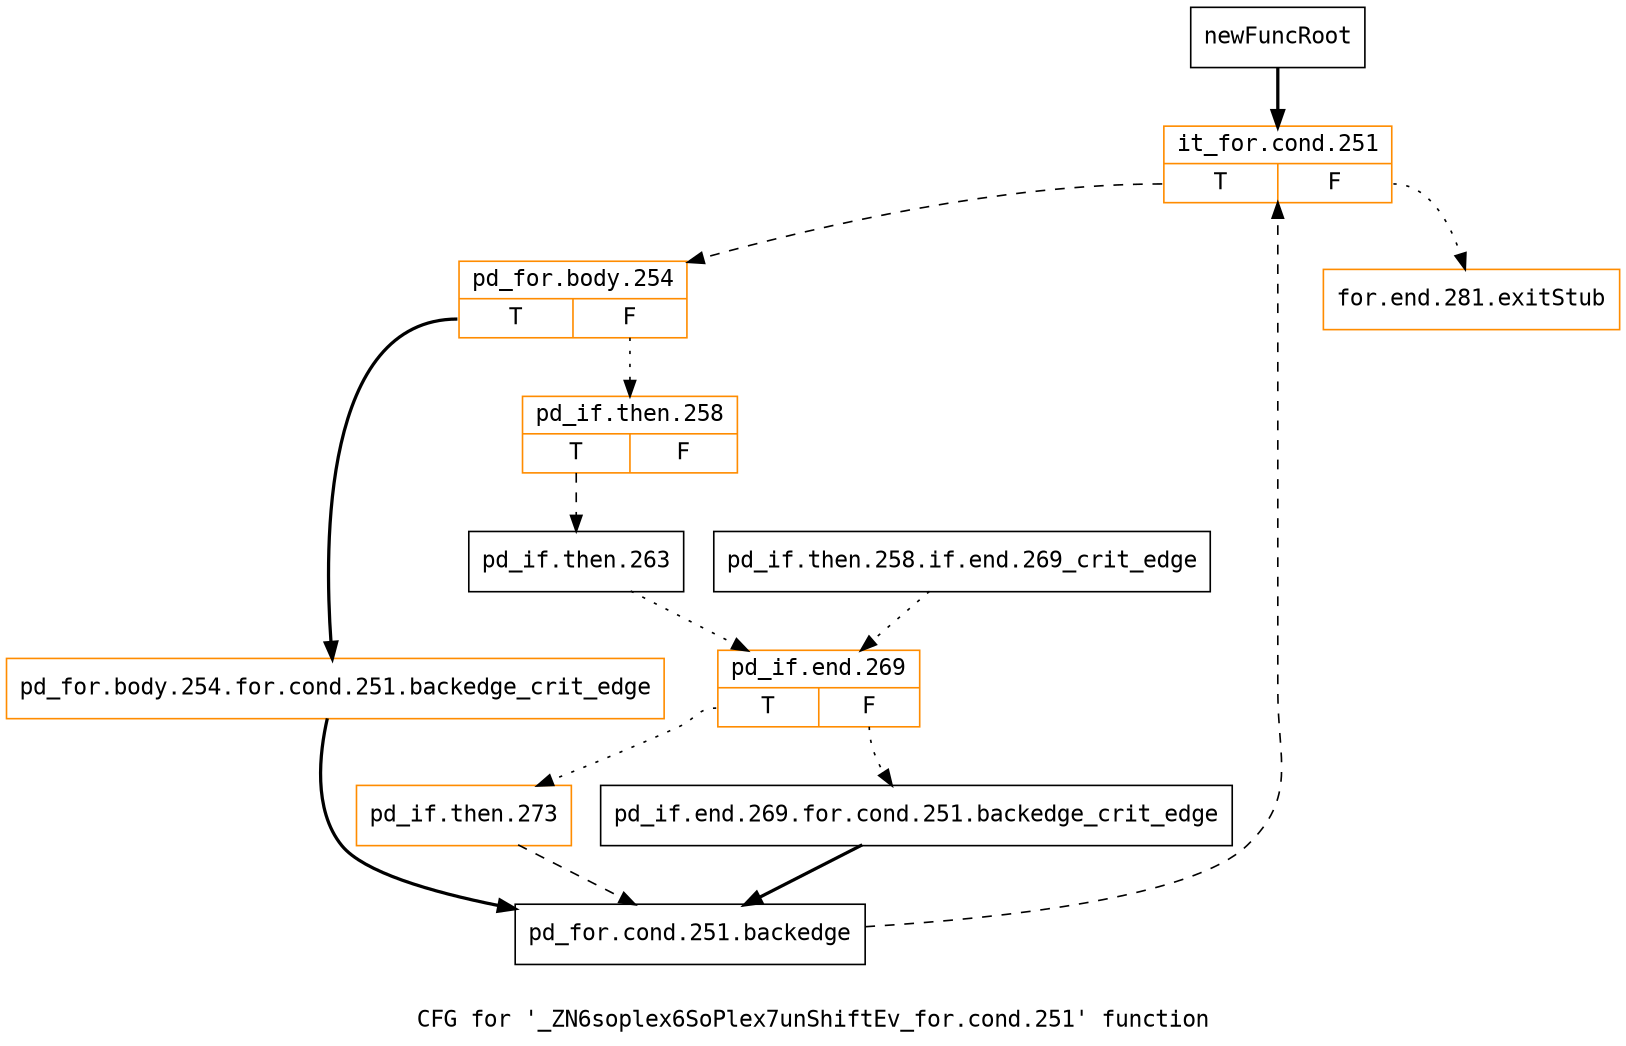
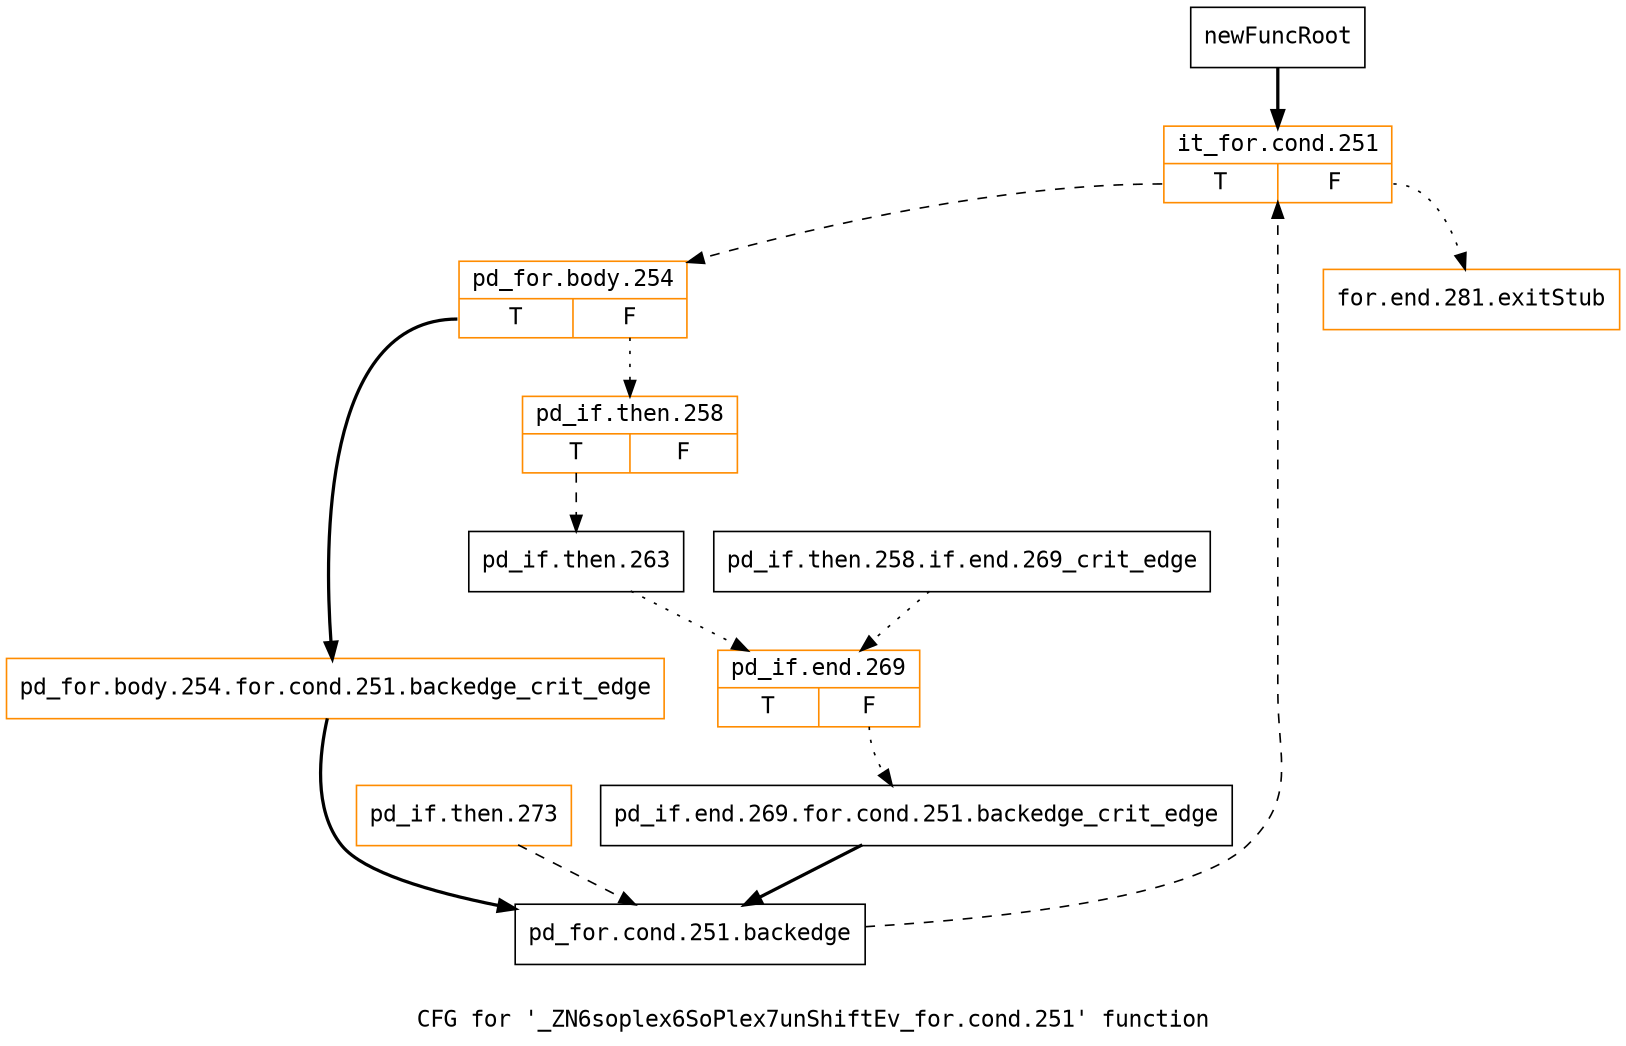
  digraph {
    fontname="DejaVu Sans Mono"
    label="CFG for '_ZN6soplex6SoPlex7unShiftEv_for.cond.251' function"
    node [color=darkorange fontname="DejaVu Sans Mono" shape=record]
    edge [fontname="DejaVu Sans Mono" style=dotted]
    n1 [color=black label="{newFuncRoot}"]
    n2 [label="{it_for.cond.251|{<s0>T|<s1>F}}"]
    n3 [label="{for.end.281.exitStub}"]
    n4 [label="{pd_for.body.254|{<s0>T|<s1>F}}"]
    n5 [label="{pd_for.body.254.for.cond.251.backedge_crit_edge}"]
    n6 [label="{pd_if.then.258|{<s0>T|<s1>F}}"]
    n7 [color=black label="{pd_for.cond.251.backedge}"]
    n8 [color=black label="{pd_if.then.263}"]
    n9 [label="{pd_if.end.269|{<s0>T|<s1>F}}"]
    n10 [color=black label="{pd_if.then.258.if.end.269_crit_edge}"]
    n11 [label="{pd_if.then.273}"]
    n12 [color=black label="{pd_if.end.269.for.cond.251.backedge_crit_edge}"]
    n1 -> n2 [style=bold]
    n2 -> n3 [tailport=s1]
    n2 -> n4 [style=dashed tailport=s0]
    n4 -> n5 [style=bold tailport=s0]
    n4 -> n6 [tailport=s1]
    n5 -> n7 [style=bold]
    n6 -> n8 [style=dashed tailport=s0]
    n7 -> n2 [style=dashed]
    n8 -> n9
-   n9 -> n11 [tailport=s0]
    n9 -> n12 [tailport=s1]
    n10 -> n9
    n11 -> n7 [style=dashed]
    n12 -> n7 [style=bold]
  }
